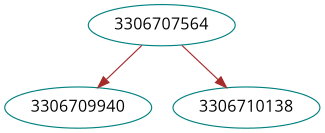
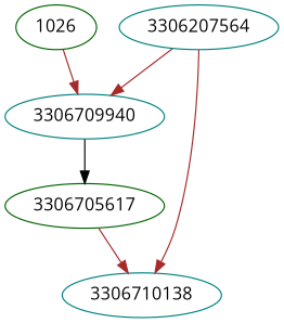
  strict digraph {
    fontname="Open Sans"
    node [color=teal fontname="Open Sans"]
    edge [color=brown fontname="Open Sans"]
    3306709940
-   3306707564
+   1026 [color=darkgreen]
+   3306705617 [color=darkgreen]
+   3306707564 [label=3306207564]
    3306710138
+   3306709940 -> 3306705617 [color=black]
+   1026 -> 3306709940
+   3306705617 -> 3306710138
    3306707564 -> 3306709940
    3306707564 -> 3306710138
  }
